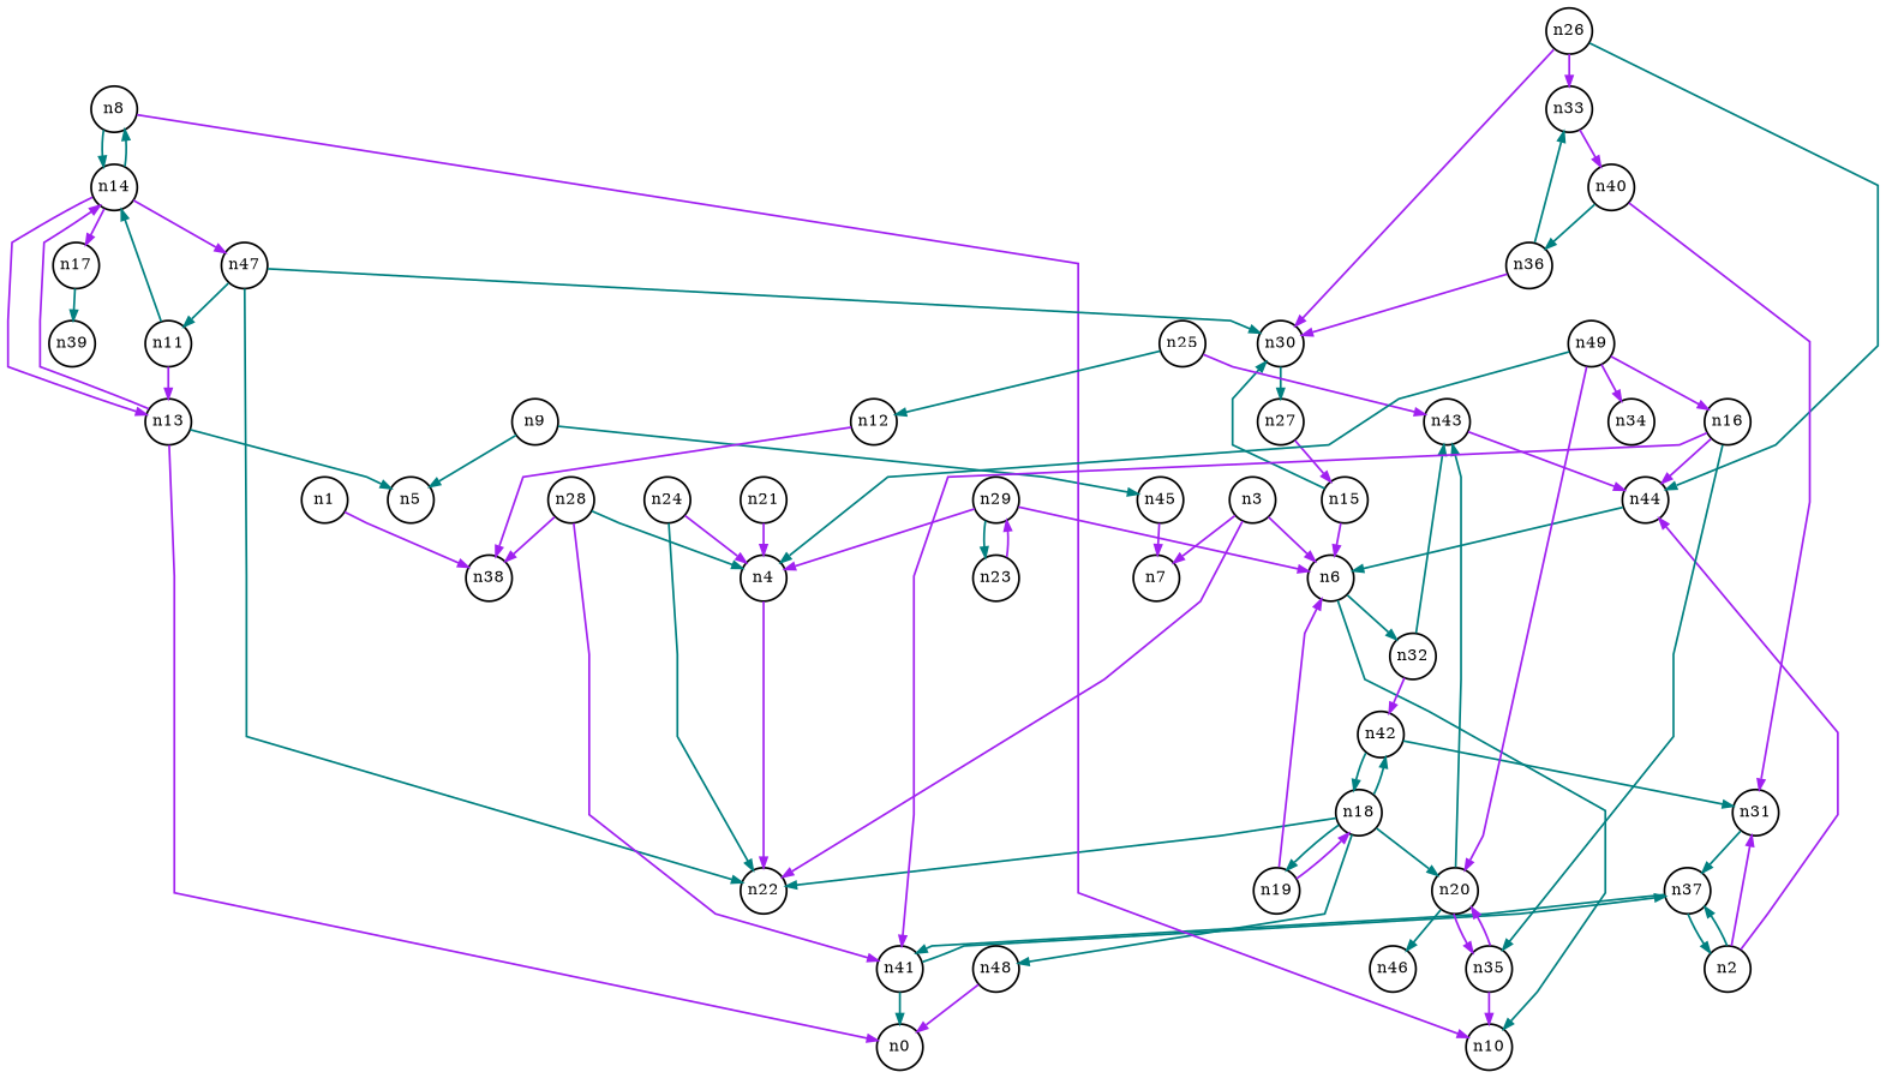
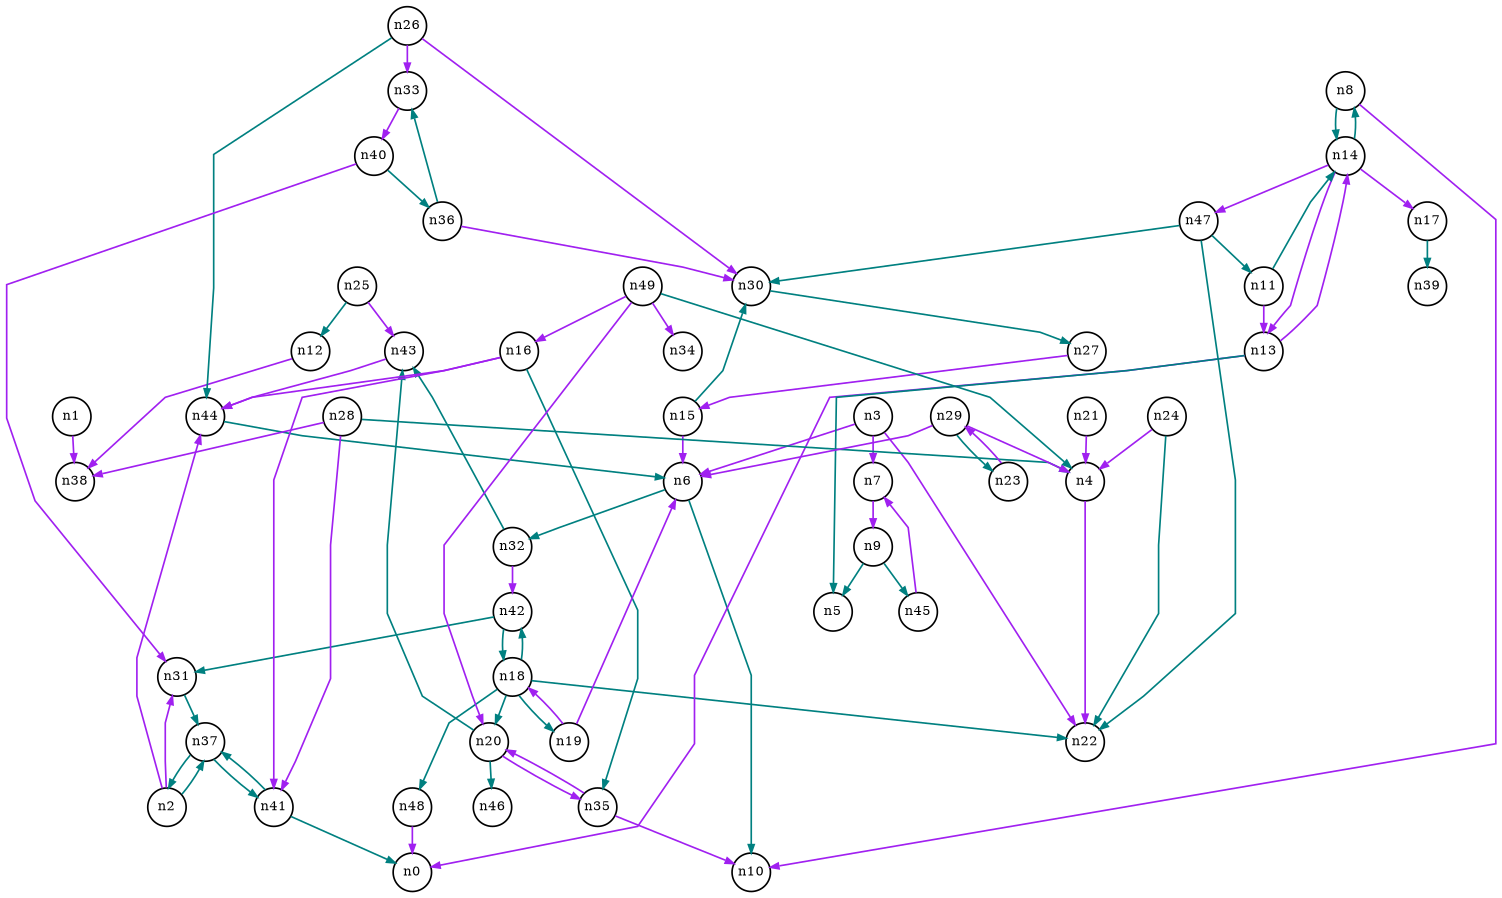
  digraph {
    fontsize=8
    nodesep=0.22
    nodesize=0.16
    ranksep=0.22
    splines=polyline
    node [fixedsize=shape fontsize=8 shape=circle]
    edge [arrowsize=0.5 color=purple]
    n1 [width=0.32]
    n38 [width=0.32]
    n31 [width=0.32]
    n37 [width=0.32]
    n2 [width=0.32]
    n41 [width=0.32]
    n44 [width=0.32]
    n0 [width=0.32]
    n6 [width=0.32]
    n10 [width=0.32]
    n32 [width=0.32]
    n42 [width=0.32]
    n43 [width=0.32]
    n18 [width=0.32]
    n3 [width=0.32]
    n7 [width=0.32]
    n22 [width=0.32]
    n9 [width=0.32]
    n5 [width=0.32]
    n45 [width=0.32]
    n8 [width=0.32]
    n14 [width=0.32]
    n13 [width=0.32]
    n17 [width=0.32]
    n47 [width=0.32]
    n39 [width=0.32]
    n11 [width=0.32]
    n30 [width=0.32]
    n12 [width=0.32]
    n27 [width=0.32]
    n15 [width=0.32]
    n35 [width=0.32]
    n20 [width=0.32]
    n46 [width=0.32]
    n16 [width=0.32]
    n19 [width=0.32]
    n48 [width=0.32]
    n4 [width=0.32]
    n24 [width=0.32]
    n21 [width=0.32]
    n25 [width=0.32]
    n26 [width=0.32]
    n33 [width=0.32]
    n40 [width=0.32]
    n36 [width=0.32]
    n28 [width=0.32]
    n29 [width=0.32]
    n23 [width=0.32]
    n49 [width=0.32]
    n34 [width=0.32]
    n1 -> n38
    n31 -> n37 [color=teal]
    n37 -> n2 [color=teal]
    n37 -> n41 [color=teal]
    n2 -> n31
    n2 -> n37 [color=teal]
    n2 -> n44
    n41 -> n37 [color=teal]
    n41 -> n0 [color=teal]
    n44 -> n6 [color=teal]
    n6 -> n10 [color=teal]
    n6 -> n32 [color=teal]
    n32 -> n42
    n32 -> n43 [color=teal]
    n42 -> n31 [color=teal]
    n42 -> n18 [color=teal]
    n43 -> n44
    n18 -> n42 [color=teal]
    n18 -> n22 [color=teal]
    n18 -> n20 [color=teal]
    n18 -> n19 [color=teal]
    n18 -> n48 [color=teal]
    n3 -> n6
    n3 -> n7
    n3 -> n22
+   n7 -> n9
    n9 -> n5 [color=teal]
    n9 -> n45 [color=teal]
    n45 -> n7
    n8 -> n10
    n8 -> n14 [color=teal]
    n14 -> n8 [color=teal]
    n14 -> n13
    n14 -> n17
    n14 -> n47
    n13 -> n0
    n13 -> n5 [color=teal]
    n13 -> n14
    n17 -> n39 [color=teal]
    n47 -> n22 [color=teal]
    n47 -> n11 [color=teal]
    n47 -> n30 [color=teal]
    n11 -> n14 [color=teal]
    n11 -> n13
    n30 -> n27 [color=teal]
    n12 -> n38
    n27 -> n15
    n15 -> n6
    n15 -> n30 [color=teal]
    n35 -> n10
    n35 -> n20
    n20 -> n43 [color=teal]
    n20 -> n35
    n20 -> n46 [color=teal]
    n16 -> n41
    n16 -> n44
    n16 -> n35 [color=teal]
    n19 -> n6
    n19 -> n18
    n48 -> n0
    n4 -> n22
    n24 -> n22 [color=teal]
    n24 -> n4
    n21 -> n4
    n25 -> n43
    n25 -> n12 [color=teal]
    n26 -> n44 [color=teal]
    n26 -> n30
    n26 -> n33
    n33 -> n40
    n40 -> n31
    n40 -> n36 [color=teal]
    n36 -> n30
    n36 -> n33 [color=teal]
    n28 -> n38
    n28 -> n41
    n28 -> n4 [color=teal]
    n29 -> n6
    n29 -> n4
    n29 -> n23 [color=teal]
    n23 -> n29
    n49 -> n20
    n49 -> n16
    n49 -> n4 [color=teal]
    n49 -> n34
  }
